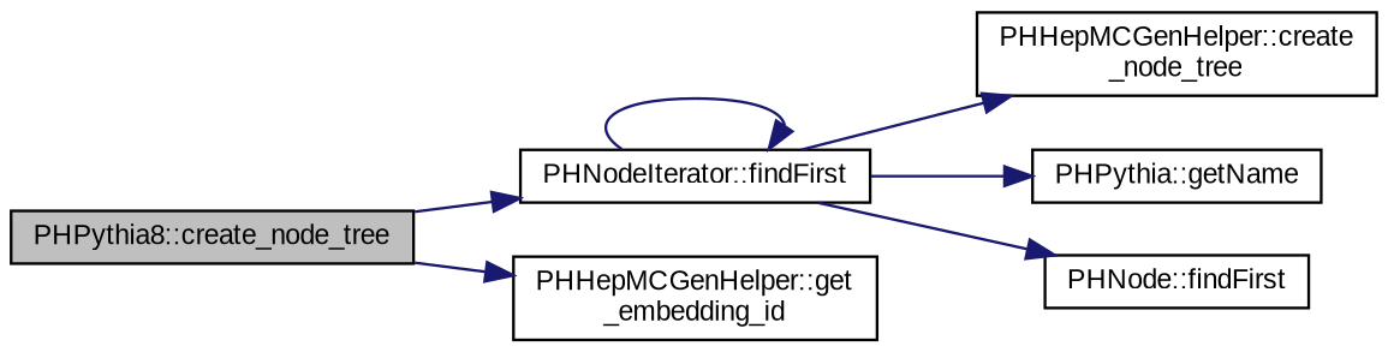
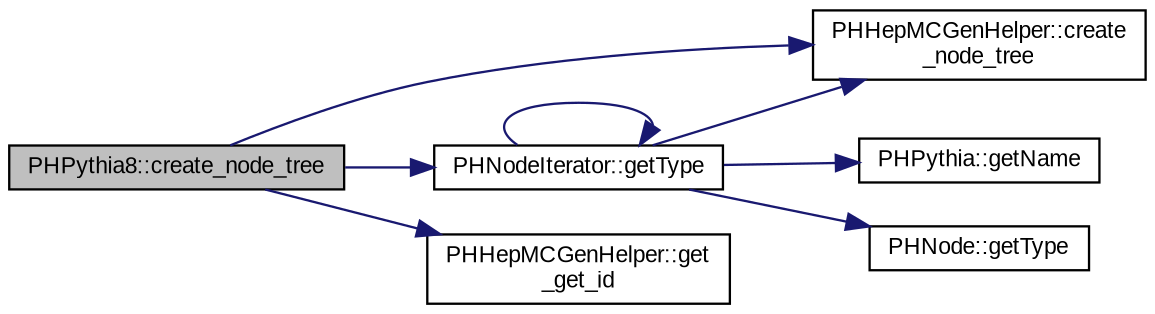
  digraph {
    fontname="Liberation Sans"
    rankdir=LR
    node [color=black fontname="Liberation Sans" fontsize=10 shape=record]
    edge [color=midnightblue fontname="Liberation Sans" fontsize=10 labelfontname=FreeSans labelfontsize=10 style=solid]
    n1 [fillcolor=grey75 fontcolor=black height=0.2 label="PHPythia8::create_node_tree" style=filled width=0.4]
    n2 [height=0.2 label="PHHepMCGenHelper::create\l_node_tree" width=0.4]
-   n3 [height=0.2 label="PHNodeIterator::findFirst" width=0.4]
-   n4 [height=0.2 label="PHHepMCGenHelper::get\l_embedding_id" width=0.4]
+   n3 [height=0.2 label="PHNodeIterator::getType" width=0.4]
+   n4 [height=0.2 label="PHHepMCGenHelper::get\l_get_id" width=0.4]
    n5 [height=0.2 label="PHPythia::getName" width=0.4]
-   n6 [height=0.2 label="PHNode::findFirst" width=0.4]
+   n6 [height=0.2 label="PHNode::getType" width=0.4]
+   n1 -> n2
    n1 -> n3
    n1 -> n4
    n3 -> n2
    n3 -> n3
    n3 -> n5
    n3 -> n6
  }
